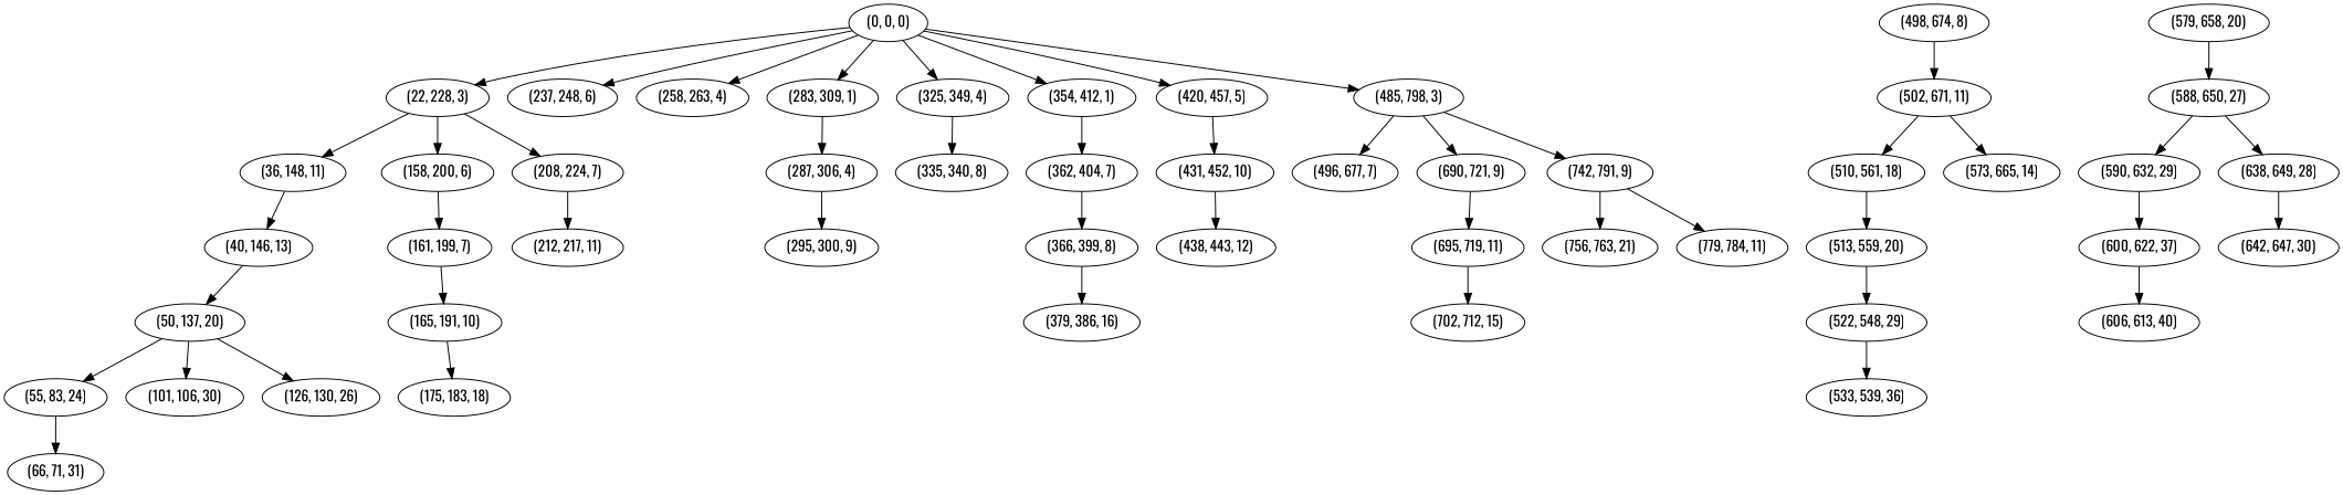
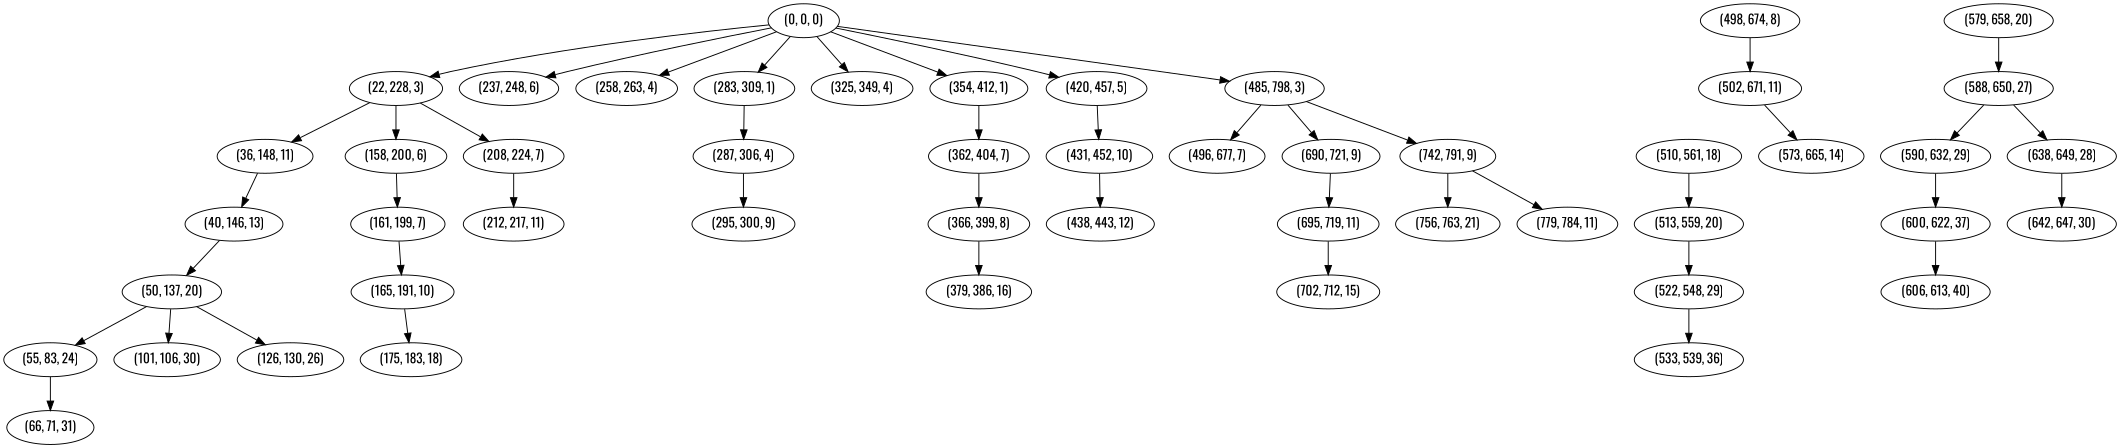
  digraph {
    fontname=Oswald
    node [fontname=Oswald]
    edge [fontname=Oswald]
    "(0, 0, 0)"
    "(22, 228, 3)"
    "(237, 248, 6)"
    "(258, 263, 4)"
    "(283, 309, 1)"
    "(325, 349, 4)"
    "(354, 412, 1)"
    "(420, 457, 5)"
    "(485, 798, 3)"
    "(36, 148, 11)"
    "(158, 200, 6)"
    "(208, 224, 7)"
    "(287, 306, 4)"
-   "(335, 340, 8)"
    "(362, 404, 7)"
    "(431, 452, 10)"
    "(496, 677, 7)"
    "(690, 721, 9)"
    "(742, 791, 9)"
    "(40, 146, 13)"
    "(161, 199, 7)"
    "(212, 217, 11)"
    "(50, 137, 20)"
    "(55, 83, 24)"
    "(101, 106, 30)"
    "(126, 130, 26)"
    "(66, 71, 31)"
    "(165, 191, 10)"
    "(175, 183, 18)"
    "(295, 300, 9)"
    "(366, 399, 8)"
    "(379, 386, 16)"
    "(438, 443, 12)"
    "(695, 719, 11)"
    "(756, 763, 21)"
    "(779, 784, 11)"
    "(498, 674, 8)"
    "(502, 671, 11)"
    "(510, 561, 18)"
    "(573, 665, 14)"
    "(513, 559, 20)"
    "(522, 548, 29)"
    "(533, 539, 36)"
    "(579, 658, 20)"
    "(588, 650, 27)"
    "(590, 632, 29)"
    "(638, 649, 28)"
    "(600, 622, 37)"
    "(642, 647, 30)"
    "(606, 613, 40)"
    "(702, 712, 15)"
    "(0, 0, 0)" -> "(22, 228, 3)"
    "(0, 0, 0)" -> "(237, 248, 6)"
    "(0, 0, 0)" -> "(258, 263, 4)"
    "(0, 0, 0)" -> "(283, 309, 1)"
    "(0, 0, 0)" -> "(325, 349, 4)"
    "(0, 0, 0)" -> "(354, 412, 1)"
    "(0, 0, 0)" -> "(420, 457, 5)"
    "(0, 0, 0)" -> "(485, 798, 3)"
    "(22, 228, 3)" -> "(36, 148, 11)"
    "(22, 228, 3)" -> "(158, 200, 6)"
    "(22, 228, 3)" -> "(208, 224, 7)"
    "(283, 309, 1)" -> "(287, 306, 4)"
-   "(325, 349, 4)" -> "(335, 340, 8)"
    "(354, 412, 1)" -> "(362, 404, 7)"
    "(420, 457, 5)" -> "(431, 452, 10)"
    "(485, 798, 3)" -> "(496, 677, 7)"
    "(485, 798, 3)" -> "(690, 721, 9)"
    "(485, 798, 3)" -> "(742, 791, 9)"
    "(36, 148, 11)" -> "(40, 146, 13)"
    "(158, 200, 6)" -> "(161, 199, 7)"
    "(208, 224, 7)" -> "(212, 217, 11)"
    "(287, 306, 4)" -> "(295, 300, 9)"
    "(362, 404, 7)" -> "(366, 399, 8)"
    "(431, 452, 10)" -> "(438, 443, 12)"
    "(690, 721, 9)" -> "(695, 719, 11)"
    "(742, 791, 9)" -> "(756, 763, 21)"
    "(742, 791, 9)" -> "(779, 784, 11)"
    "(40, 146, 13)" -> "(50, 137, 20)"
    "(161, 199, 7)" -> "(165, 191, 10)"
    "(50, 137, 20)" -> "(55, 83, 24)"
    "(50, 137, 20)" -> "(101, 106, 30)"
    "(50, 137, 20)" -> "(126, 130, 26)"
    "(55, 83, 24)" -> "(66, 71, 31)"
    "(165, 191, 10)" -> "(175, 183, 18)"
    "(366, 399, 8)" -> "(379, 386, 16)"
    "(695, 719, 11)" -> "(702, 712, 15)"
    "(498, 674, 8)" -> "(502, 671, 11)"
-   "(502, 671, 11)" -> "(510, 561, 18)"
    "(502, 671, 11)" -> "(573, 665, 14)"
    "(510, 561, 18)" -> "(513, 559, 20)"
    "(513, 559, 20)" -> "(522, 548, 29)"
    "(522, 548, 29)" -> "(533, 539, 36)"
    "(579, 658, 20)" -> "(588, 650, 27)"
    "(588, 650, 27)" -> "(590, 632, 29)"
    "(588, 650, 27)" -> "(638, 649, 28)"
    "(590, 632, 29)" -> "(600, 622, 37)"
    "(638, 649, 28)" -> "(642, 647, 30)"
    "(600, 622, 37)" -> "(606, 613, 40)"
  }
